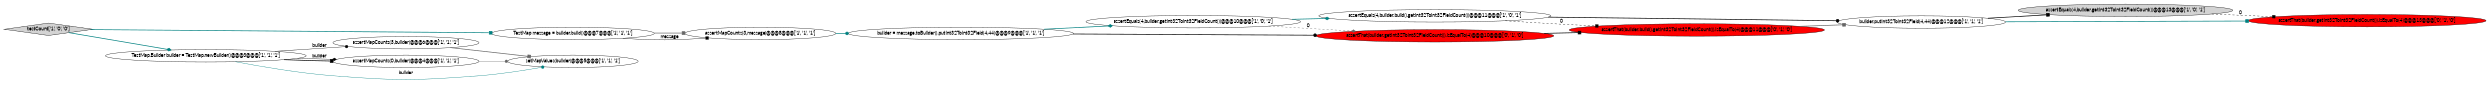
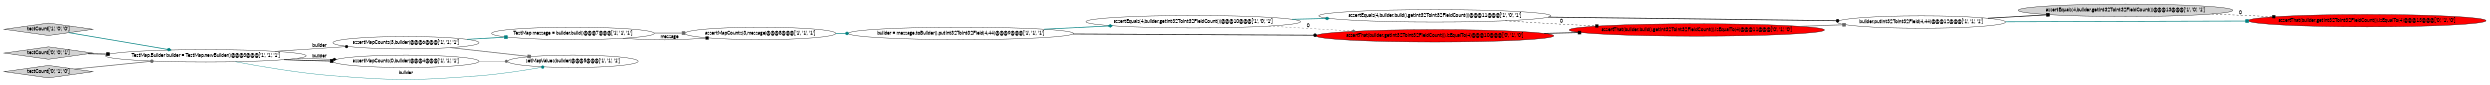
  digraph {
    fontname=Lato
    rankdir=LR
    node [fillcolor=white fontname=Lato shape=ellipse style=filled]
    edge [arrowhead=box color=black fontname=Lato style=bold]
    n1 [label="assertMapCounts(0,builder)@@@4@@@['1', '1', '1']"]
    n2 [label="setMapValues(builder)@@@5@@@['1', '1', '1']"]
    n3 [fillcolor=lightgray label="assertEquals(4,builder.getInt32ToInt32FieldCount())@@@13@@@['1', '0', '1']"]
    n4 [fillcolor=red label="assertThat(builder.getInt32ToInt32FieldCount()).isEqualTo(4)@@@13@@@['0', '1', '0']"]
    n5 [label="assertEquals(4,builder.getInt32ToInt32FieldCount())@@@10@@@['1', '0', '1']"]
    n6 [fillcolor=red label="assertThat(builder.getInt32ToInt32FieldCount()).isEqualTo(4)@@@10@@@['0', '1', '0']"]
    n7 [label="assertEquals(4,builder.build().getInt32ToInt32FieldCount())@@@11@@@['1', '0', '1']"]
    n8 [fillcolor=red label="assertThat(builder.build().getInt32ToInt32FieldCount()).isEqualTo(4)@@@11@@@['0', '1', '0']"]
    n9 [label="builder.putInt32ToInt32Field(4,44)@@@12@@@['1', '1', '1']"]
    n10 [label="assertMapCounts(3,builder)@@@6@@@['1', '1', '1']"]
    n11 [label="TestMap message = builder.build()@@@7@@@['1', '1', '1']"]
    n12 [label="assertMapCounts(3,message)@@@8@@@['1', '1', '1']"]
    n13 [label="builder = message.toBuilder().putInt32ToInt32Field(4,44)@@@9@@@['1', '1', '1']"]
+   n14 [fillcolor=lightgray label="testCount['0', '0', '1']" shape=diamond]
    n15 [label="TestMap.Builder builder = TestMap.newBuilder()@@@3@@@['1', '1', '1']"]
+   n16 [fillcolor=lightgray label="testCount['0', '1', '0']" shape=diamond]
    n17 [fillcolor=lightgray label="testCount['1', '0', '0']" shape=diamond]
    n1 -> n2 [arrowhead=dot color=gray40 style=solid]
    n3 -> n4 [label=0 style=dashed]
    n5 -> n6 [arrowhead=diamond color=gray40 label=0 style=dashed]
    n5 -> n7 [arrowhead=diamond color=teal]
    n6 -> n8
    n7 -> n8 [label=0 style=dashed]
    n7 -> n9 [arrowhead=dot]
    n8 -> n9 [color=gray40]
    n9 -> n3
    n9 -> n4 [color=teal]
    n10 -> n2 [color=gray40]
-   n17 -> n11 [color=teal]
+   n10 -> n11 [color=teal]
    n11 -> n12 [color=gray40]
    n11 -> n12 [label=message style=solid]
    n12 -> n13 [arrowhead=dot color=teal]
    n13 -> n5 [arrowhead=diamond color=teal]
    n13 -> n6 [arrowhead=dot]
+   n14 -> n15
    n15 -> n1 [arrowhead=diamond label=builder style=solid]
    n15 -> n1
    n15 -> n2 [arrowhead=dot color=teal label=builder style=solid]
    n15 -> n10 [arrowhead=dot label=builder style=solid]
+   n16 -> n15 [arrowhead=dot color=gray40]
    n17 -> n15 [arrowhead=diamond color=teal]
  }
